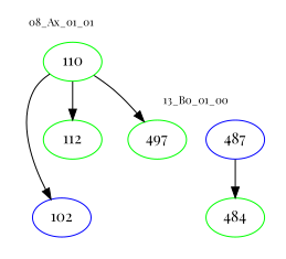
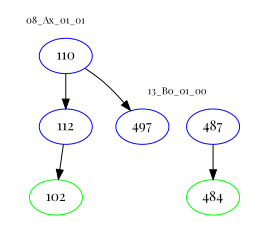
  digraph {
    fontname="Playfair Display"
    node [color=blue fontname="Playfair Display"]
    edge [color=black fontname="Playfair Display"]
-   n1 [color=green label=110]
-   n2 [label=102]
-   n3 [color=green label=112]
+   n1 [label=110]
+   n2 [color=green label=102]
+   n3 [label=112]
    n4 [label=487]
    n5 [color=green label=484]
-   n6 [color=green label=497]
+   n6 [label=497]
    subgraph cluster_1 {
      color=white
      fontsize=10
      label="08_Ax_01_01"
      n1
      n2
      n3
    }
    subgraph cluster_2 {
      color=white
      fontsize=10
      label="13_B0_01_00"
      n4
      n5
      n6
    }
-   n1 -> n2
+   n3 -> n2
    n1 -> n3
    n1 -> n6
    n4 -> n5
  }
